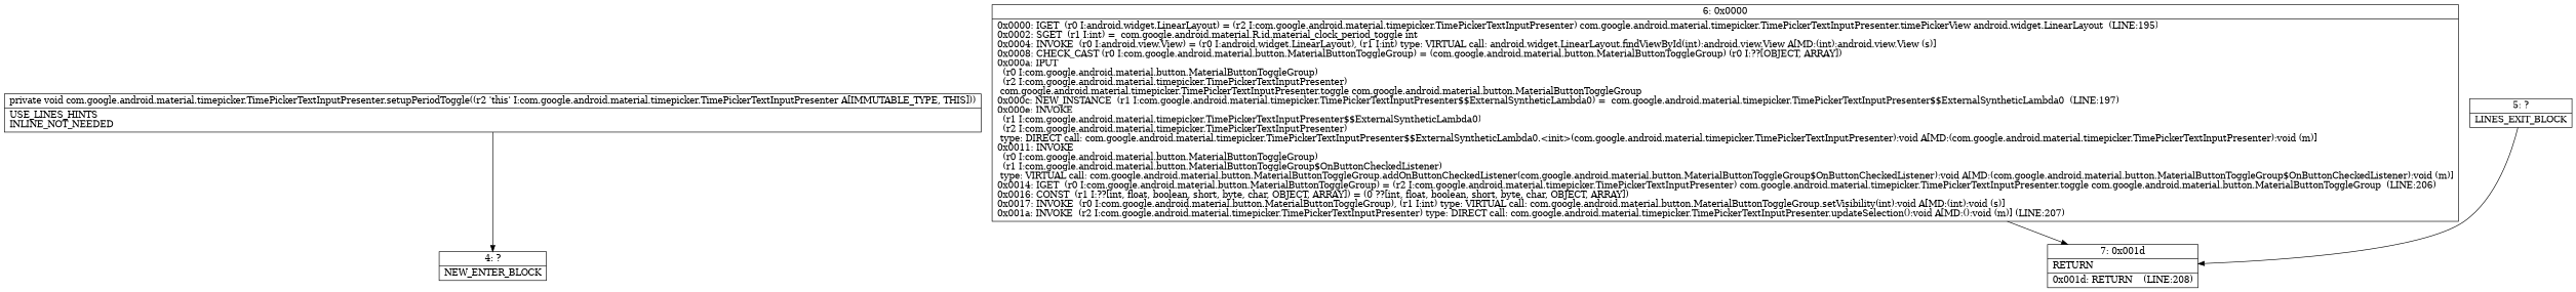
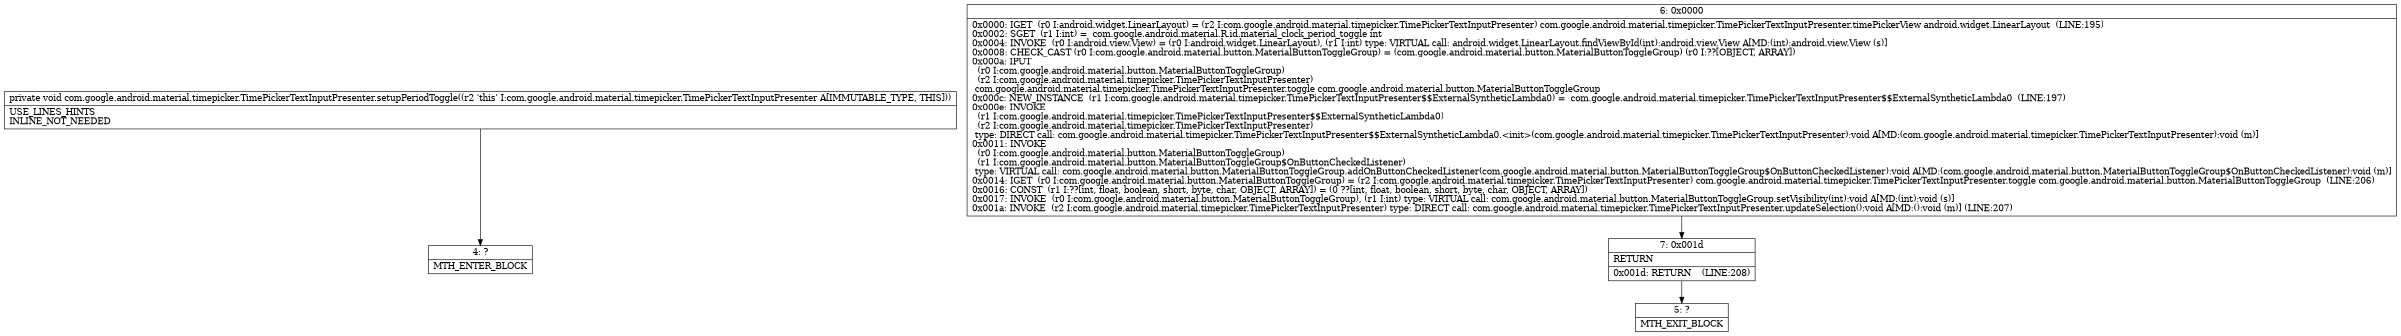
  digraph {
    fontname="DejaVu Serif"
    node [fontname="DejaVu Serif" shape=record]
    edge [fontname="DejaVu Serif"]
-   n1 [label="{4\:\ ?|NEW_ENTER_BLOCK\l}"]
+   n1 [label="{4\:\ ?|MTH_ENTER_BLOCK\l}"]
    n2 [label="{6\:\ 0x0000|0x0000: IGET  (r0 I:android.widget.LinearLayout) = (r2 I:com.google.android.material.timepicker.TimePickerTextInputPresenter) com.google.android.material.timepicker.TimePickerTextInputPresenter.timePickerView android.widget.LinearLayout  (LINE:195)\l0x0002: SGET  (r1 I:int) =  com.google.android.material.R.id.material_clock_period_toggle int \l0x0004: INVOKE  (r0 I:android.view.View) = (r0 I:android.widget.LinearLayout), (r1 I:int) type: VIRTUAL call: android.widget.LinearLayout.findViewById(int):android.view.View A[MD:(int):android.view.View (s)]\l0x0008: CHECK_CAST (r0 I:com.google.android.material.button.MaterialButtonToggleGroup) = (com.google.android.material.button.MaterialButtonToggleGroup) (r0 I:??[OBJECT, ARRAY]) \l0x000a: IPUT  \l  (r0 I:com.google.android.material.button.MaterialButtonToggleGroup)\l  (r2 I:com.google.android.material.timepicker.TimePickerTextInputPresenter)\l com.google.android.material.timepicker.TimePickerTextInputPresenter.toggle com.google.android.material.button.MaterialButtonToggleGroup \l0x000c: NEW_INSTANCE  (r1 I:com.google.android.material.timepicker.TimePickerTextInputPresenter$$ExternalSyntheticLambda0) =  com.google.android.material.timepicker.TimePickerTextInputPresenter$$ExternalSyntheticLambda0  (LINE:197)\l0x000e: INVOKE  \l  (r1 I:com.google.android.material.timepicker.TimePickerTextInputPresenter$$ExternalSyntheticLambda0)\l  (r2 I:com.google.android.material.timepicker.TimePickerTextInputPresenter)\l type: DIRECT call: com.google.android.material.timepicker.TimePickerTextInputPresenter$$ExternalSyntheticLambda0.\<init\>(com.google.android.material.timepicker.TimePickerTextInputPresenter):void A[MD:(com.google.android.material.timepicker.TimePickerTextInputPresenter):void (m)]\l0x0011: INVOKE  \l  (r0 I:com.google.android.material.button.MaterialButtonToggleGroup)\l  (r1 I:com.google.android.material.button.MaterialButtonToggleGroup$OnButtonCheckedListener)\l type: VIRTUAL call: com.google.android.material.button.MaterialButtonToggleGroup.addOnButtonCheckedListener(com.google.android.material.button.MaterialButtonToggleGroup$OnButtonCheckedListener):void A[MD:(com.google.android.material.button.MaterialButtonToggleGroup$OnButtonCheckedListener):void (m)]\l0x0014: IGET  (r0 I:com.google.android.material.button.MaterialButtonToggleGroup) = (r2 I:com.google.android.material.timepicker.TimePickerTextInputPresenter) com.google.android.material.timepicker.TimePickerTextInputPresenter.toggle com.google.android.material.button.MaterialButtonToggleGroup  (LINE:206)\l0x0016: CONST  (r1 I:??[int, float, boolean, short, byte, char, OBJECT, ARRAY]) = (0 ??[int, float, boolean, short, byte, char, OBJECT, ARRAY]) \l0x0017: INVOKE  (r0 I:com.google.android.material.button.MaterialButtonToggleGroup), (r1 I:int) type: VIRTUAL call: com.google.android.material.button.MaterialButtonToggleGroup.setVisibility(int):void A[MD:(int):void (s)]\l0x001a: INVOKE  (r2 I:com.google.android.material.timepicker.TimePickerTextInputPresenter) type: DIRECT call: com.google.android.material.timepicker.TimePickerTextInputPresenter.updateSelection():void A[MD:():void (m)] (LINE:207)\l}"]
    n3 [label="{7\:\ 0x001d|RETURN\l|0x001d: RETURN    (LINE:208)\l}"]
-   n4 [label="{5\:\ ?|LINES_EXIT_BLOCK\l}"]
+   n4 [label="{5\:\ ?|MTH_EXIT_BLOCK\l}"]
    n5 [label="{private void com.google.android.material.timepicker.TimePickerTextInputPresenter.setupPeriodToggle((r2 'this' I:com.google.android.material.timepicker.TimePickerTextInputPresenter A[IMMUTABLE_TYPE, THIS]))  | USE_LINES_HINTS\lINLINE_NOT_NEEDED\l}"]
    n2 -> n3
-   n4 -> n3
+   n3 -> n4
    n5 -> n1
  }
